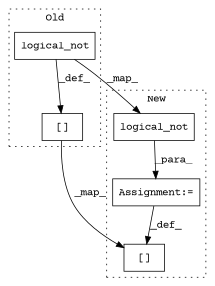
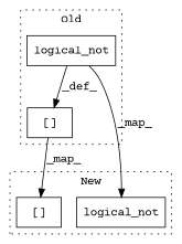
  digraph {
    fontname="Courier Prime"
    node [a=32 l="12,1" shape=box fontname="Courier Prime"]
    edge [fontname="Courier Prime"]
    n1 [label=logical_not s="3362,3387"]
    n2 [a=2 l="36,1" label="[]" s="3436,3480"]
    n3 [label=logical_not s="3352,3377"]
-   n4 [a=7 l=1 label="Assignment:=" s=3409]
    n5 [a=2 l="36,1" label="[]" s="3476,3520"]
    subgraph cluster_1 {
      label=Old
      style=dotted
      n1
      n2
    }
    subgraph cluster_2 {
      label=New
      style=dotted
      n3
-     n4
      n5
    }
    n1 -> n2 [label=_def_]
    n1 -> n3 [label=_map_]
    n2 -> n5 [label=_map_]
-   n3 -> n4 [label=_para_]
-   n4 -> n5 [label=_def_]
  }
